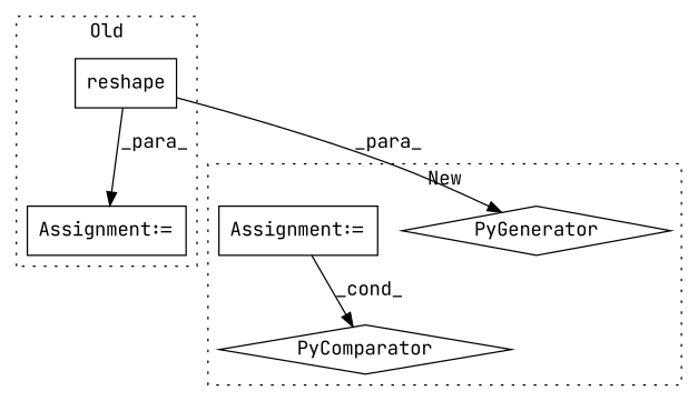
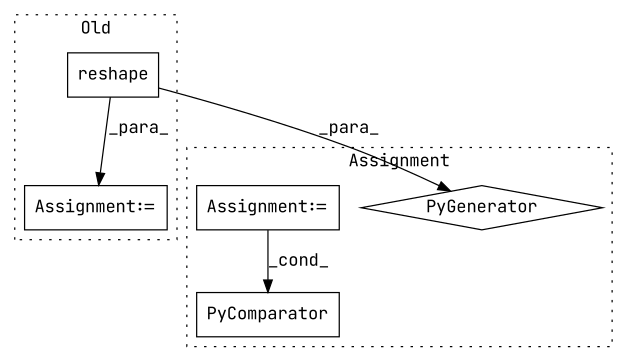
  digraph {
    fontname="JetBrains Mono"
    node [a=7 fontname="JetBrains Mono" l=1 shape=box]
    edge [fontname="JetBrains Mono"]
    n1 [a=32 l="8,1" label=reshape s="2939,2951"]
    n2 [label="Assignment:=" s=2906]
    n3 [a=107 l=115 label=PyGenerator s=3403 shape=diamond]
-   n4 [a=113 l=27 label=PyComparator s=3485 shape=diamond]
+   n4 [a=113 l=27 label=PyComparator s=3485]
    n5 [label="Assignment:=" s=3315]
    subgraph cluster_1 {
      label=Old
      style=dotted
      n1
      n2
    }
    subgraph cluster_2 {
-     label=New
+     label=Assignment
      style=dotted
      n3
      n4
      n5
    }
    n1 -> n2 [label=_para_]
    n1 -> n3 [label=_para_]
    n5 -> n4 [label=_cond_]
  }
